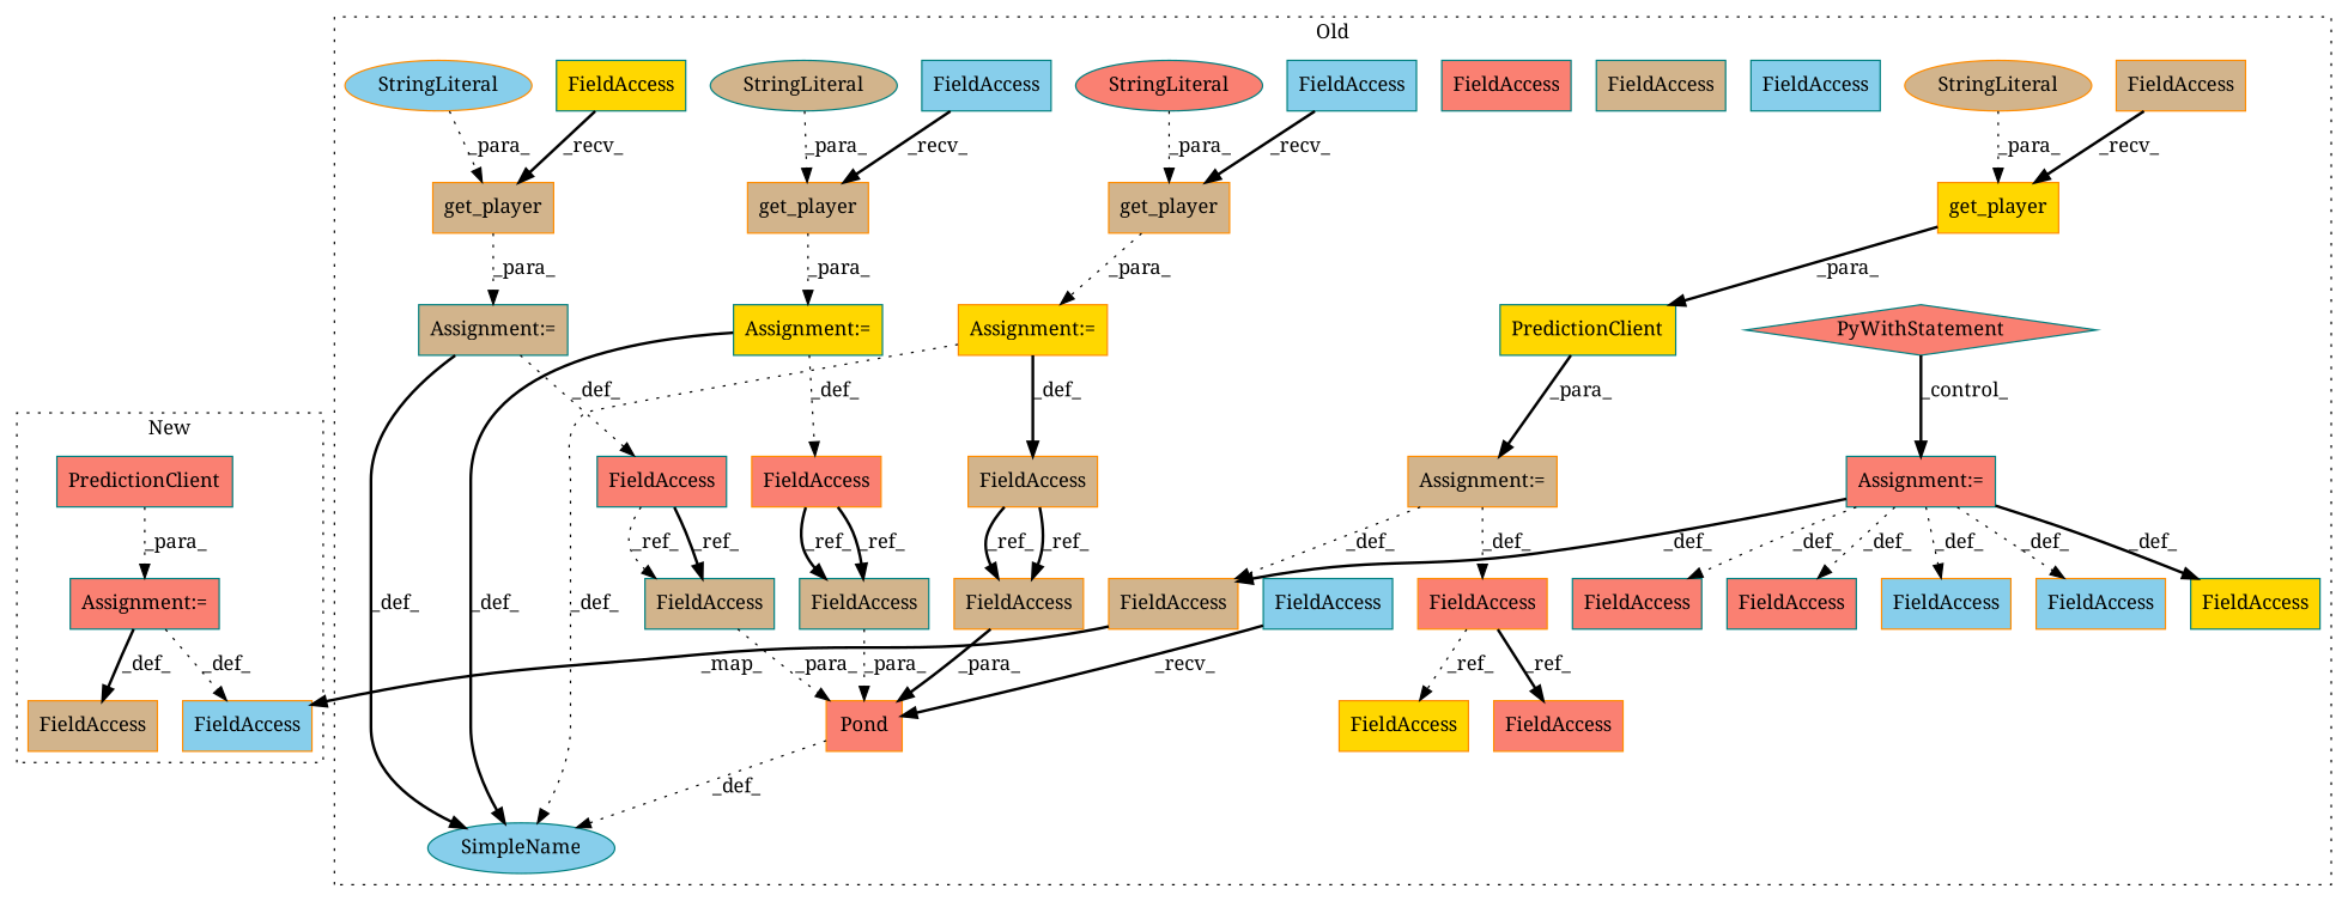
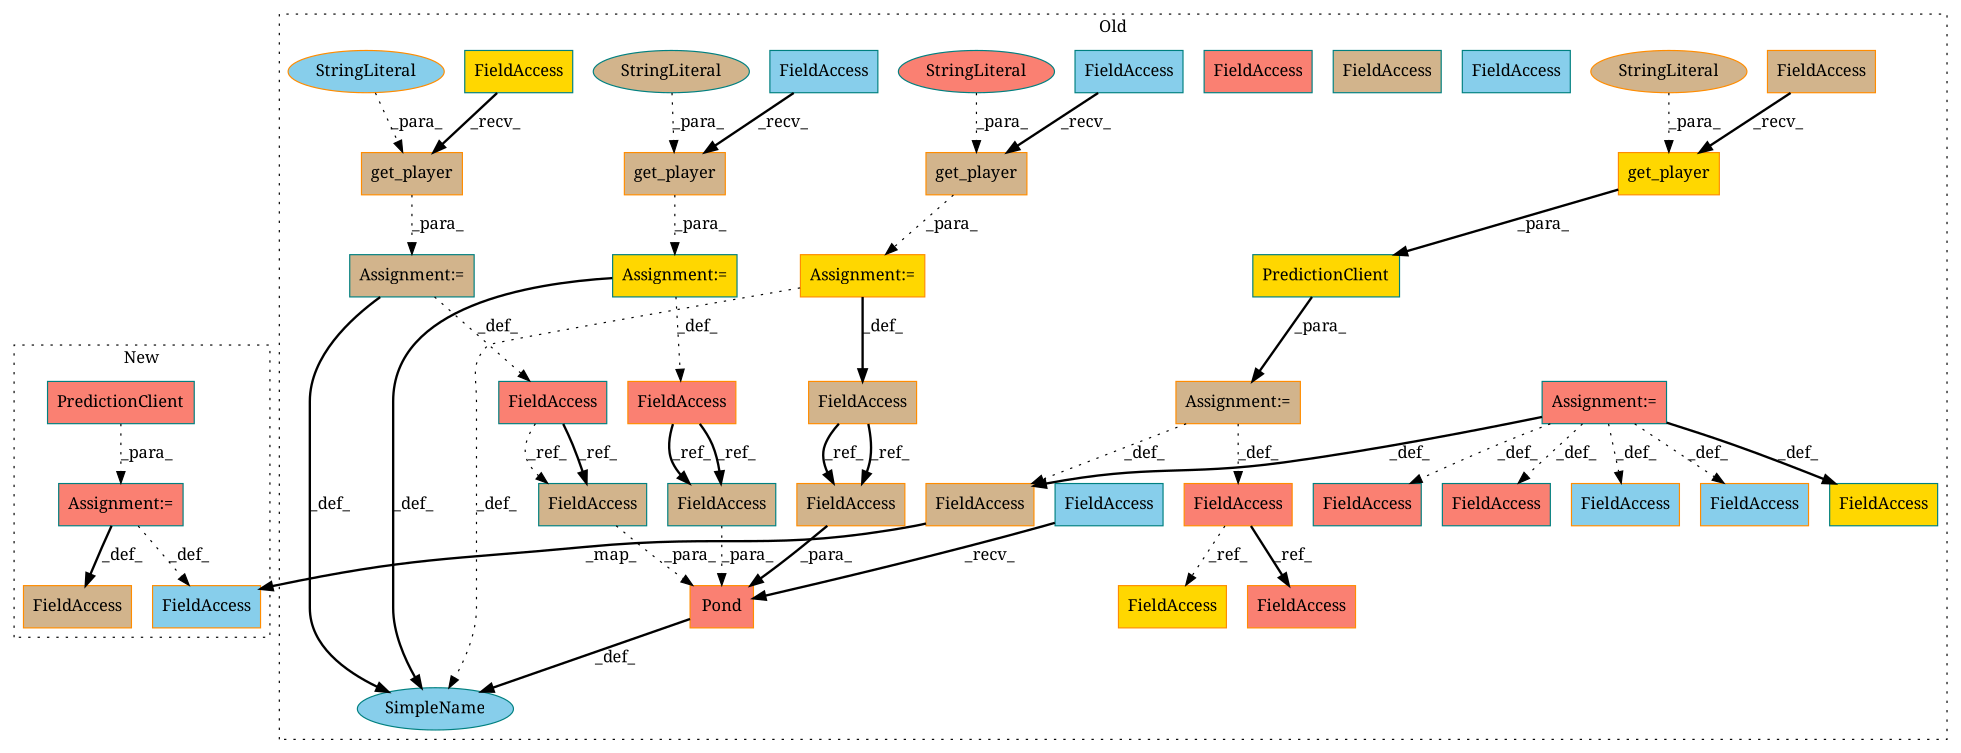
  digraph {
    fontname="Noto Serif"
    node [a=22 color=teal fillcolor=tan fontname="Noto Serif" l=6 s=7729 shape=box style=filled]
    edge [fontname="Noto Serif" style=dotted]
    n1 [a=32 color=darkorange fillcolor=gold l="11,1" label=get_player s="7496,7526"]
    n2 [a=32 fillcolor=gold l="17,1" label=PredictionClient s="7472,7527"]
    n3 [color=darkorange fillcolor=salmon l=17 label=FieldAccess s=7454]
    n4 [color=darkorange label=FieldAccess s=7489]
    n5 [color=darkorange fillcolor=salmon l=17 label=FieldAccess s=7987]
    n6 [color=darkorange fillcolor=gold l=17 label=FieldAccess s=8875]
    n7 [a=7 color=darkorange l=1 label="Assignment:=" s=7471]
    n8 [a=45 color=darkorange l=19 label=StringLiteral s=7507 shape=ellipse]
    n9 [color=darkorange l=13 label=FieldAccess s=8842]
    n10 [a=7 fillcolor=salmon l=4 label="Assignment:=" s=7787]
    n11 [a=32 color=darkorange fillcolor=salmon l="5,1" label=Pond s="7708,7744"]
    n12 [a=42 fillcolor=skyblue label=SimpleName shape=ellipse l="" s=""]
-   n13 [a=104 fillcolor=salmon l="10,2" label=PyWithStatement s="7676,7745" shape=diamond]
    n14 [fillcolor=skyblue l=15 label=FieldAccess]
    n15 [fillcolor=skyblue l=21 label=FieldAccess s=7686]
    n16 [color=darkorange fillcolor=salmon l=15 label=FieldAccess s=7618]
    n17 [fillcolor=salmon label=FieldAccess s=8625]
    n18 [color=darkorange l=7 label=FieldAccess s=7534]
    n19 [l=7 label=FieldAccess s=7721]
    n20 [color=darkorange fillcolor=skyblue label=FieldAccess s=8794]
    n21 [fillcolor=salmon l=7 label=FieldAccess s=7713]
    n22 [fillcolor=salmon l=7 label=FieldAccess s=7576]
    n23 [color=darkorange fillcolor=skyblue label=FieldAccess s=8457]
    n24 [a=32 color=darkorange l="11,1" label=get_player s="7641,7669"]
    n25 [fillcolor=skyblue label=FieldAccess s=7634]
    n26 [a=32 color=darkorange l="11,1" label=get_player s="7549,7569"]
    n27 [fillcolor=skyblue label=FieldAccess s=7542]
    n28 [a=32 color=darkorange l="11,1" label=get_player s="7591,7611"]
    n29 [fillcolor=gold label=FieldAccess s=7584]
    n30 [a=7 fillcolor=gold l=1 label="Assignment:=" s=7633]
    n31 [a=45 color=darkorange fillcolor=skyblue l=9 label=StringLiteral s=7602 shape=ellipse]
    n32 [a=45 fillcolor=salmon l=9 label=StringLiteral s=7560 shape=ellipse]
    n33 [a=7 color=darkorange fillcolor=gold l=1 label="Assignment:=" s=7541]
    n34 [a=7 l=1 label="Assignment:=" s=7583]
    n35 [a=45 l=17 label=StringLiteral s=7652 shape=ellipse]
    n36 [fillcolor=gold label=FieldAccess s=8698]
    n37 [fillcolor=salmon label=FieldAccess s=8510]
    n38 [color=darkorange l=7 label=FieldAccess s=7713]
    n39 [l=7 label=FieldAccess s=7721]
    n40 [l=15 label=FieldAccess]
    n41 [a=32 fillcolor=salmon l=18 label=PredictionClient s=7815]
    n42 [color=darkorange l=17 label=FieldAccess s=7797]
    n43 [a=7 fillcolor=salmon l=1 label="Assignment:=" s=7814]
    n44 [color=darkorange fillcolor=skyblue l=13 label=FieldAccess s=8930]
    subgraph cluster_1 {
      label=Old
      style=dotted
      n1
      n2
      n3
      n4
      n5
      n6
      n7
      n8
      n9
      n10
      n11
      n12
-     n13
      n14
      n15
      n16
      n17
      n18
      n19
      n20
      n21
      n22
      n23
      n24
      n25
      n26
      n27
      n28
      n29
      n30
      n31
      n32
      n33
      n34
      n35
      n36
      n37
      n38
      n39
      n40
    }
    subgraph cluster_2 {
      label=New
      style=dotted
      n41
      n42
      n43
      n44
    }
    n1 -> n2 [label=_para_ style=bold]
    n2 -> n7 [label=_para_ style=bold]
    n3 -> n5 [label=_ref_ style=bold]
    n3 -> n6 [label=_ref_]
    n4 -> n1 [label=_recv_ style=bold]
    n7 -> n3 [label=_def_]
    n7 -> n9 [label=_def_]
    n8 -> n1 [label=_para_]
    n9 -> n44 [label=_map_ style=bold]
    n10 -> n9 [label=_def_ style=bold]
    n10 -> n17 [label=_def_]
    n10 -> n20 [label=_def_]
    n10 -> n23 [label=_def_]
    n10 -> n36 [label=_def_ style=bold]
    n10 -> n37 [label=_def_]
-   n11 -> n12 [label=_def_]
-   n13 -> n10 [label=_control_ style=bold]
+   n11 -> n12 [label=_def_ style=bold]
    n15 -> n11 [label=_recv_ style=bold]
    n16 -> n40 [label=_ref_ style=bold]
    n16 -> n40 [label=_ref_ style=bold]
    n18 -> n38 [label=_ref_ style=bold]
    n18 -> n38 [label=_ref_ style=bold]
    n22 -> n39 [label=_ref_ style=bold]
    n22 -> n39 [label=_ref_]
    n24 -> n30 [label=_para_]
    n25 -> n24 [label=_recv_ style=bold]
    n26 -> n33 [label=_para_]
    n27 -> n26 [label=_recv_ style=bold]
    n28 -> n34 [label=_para_]
    n29 -> n28 [label=_recv_ style=bold]
    n30 -> n12 [label=_def_ style=bold]
    n30 -> n16 [label=_def_]
    n31 -> n28 [label=_para_]
    n32 -> n26 [label=_para_]
    n33 -> n12 [label=_def_]
    n33 -> n18 [label=_def_ style=bold]
    n34 -> n12 [label=_def_ style=bold]
    n34 -> n22 [label=_def_]
    n35 -> n24 [label=_para_]
    n38 -> n11 [label=_para_ style=bold]
    n39 -> n11 [label=_para_]
    n40 -> n11 [label=_para_]
    n41 -> n43 [label=_para_]
    n43 -> n42 [label=_def_ style=bold]
    n43 -> n44 [label=_def_]
  }
